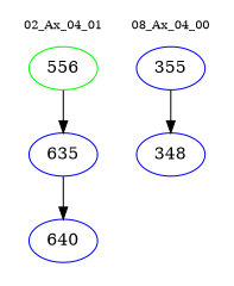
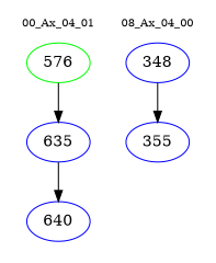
  digraph {
    node [color=blue]
    edge [color=black]
    n1 [label=635]
-   n2 [color=green label=556]
+   n2 [color=green label=576]
    n3 [label=640]
    n4 [label=348]
    n5 [label=355]
    subgraph cluster_1 {
      color=white
      fontsize=10
-     label="02_Ax_04_01"
+     label="00_Ax_04_01"
      n1
      n2
      n3
    }
    subgraph cluster_2 {
      color=white
      fontsize=10
      label="08_Ax_04_00"
      n4
      n5
    }
    n1 -> n3
    n2 -> n1
-   n5 -> n4
+   n4 -> n5
  }
